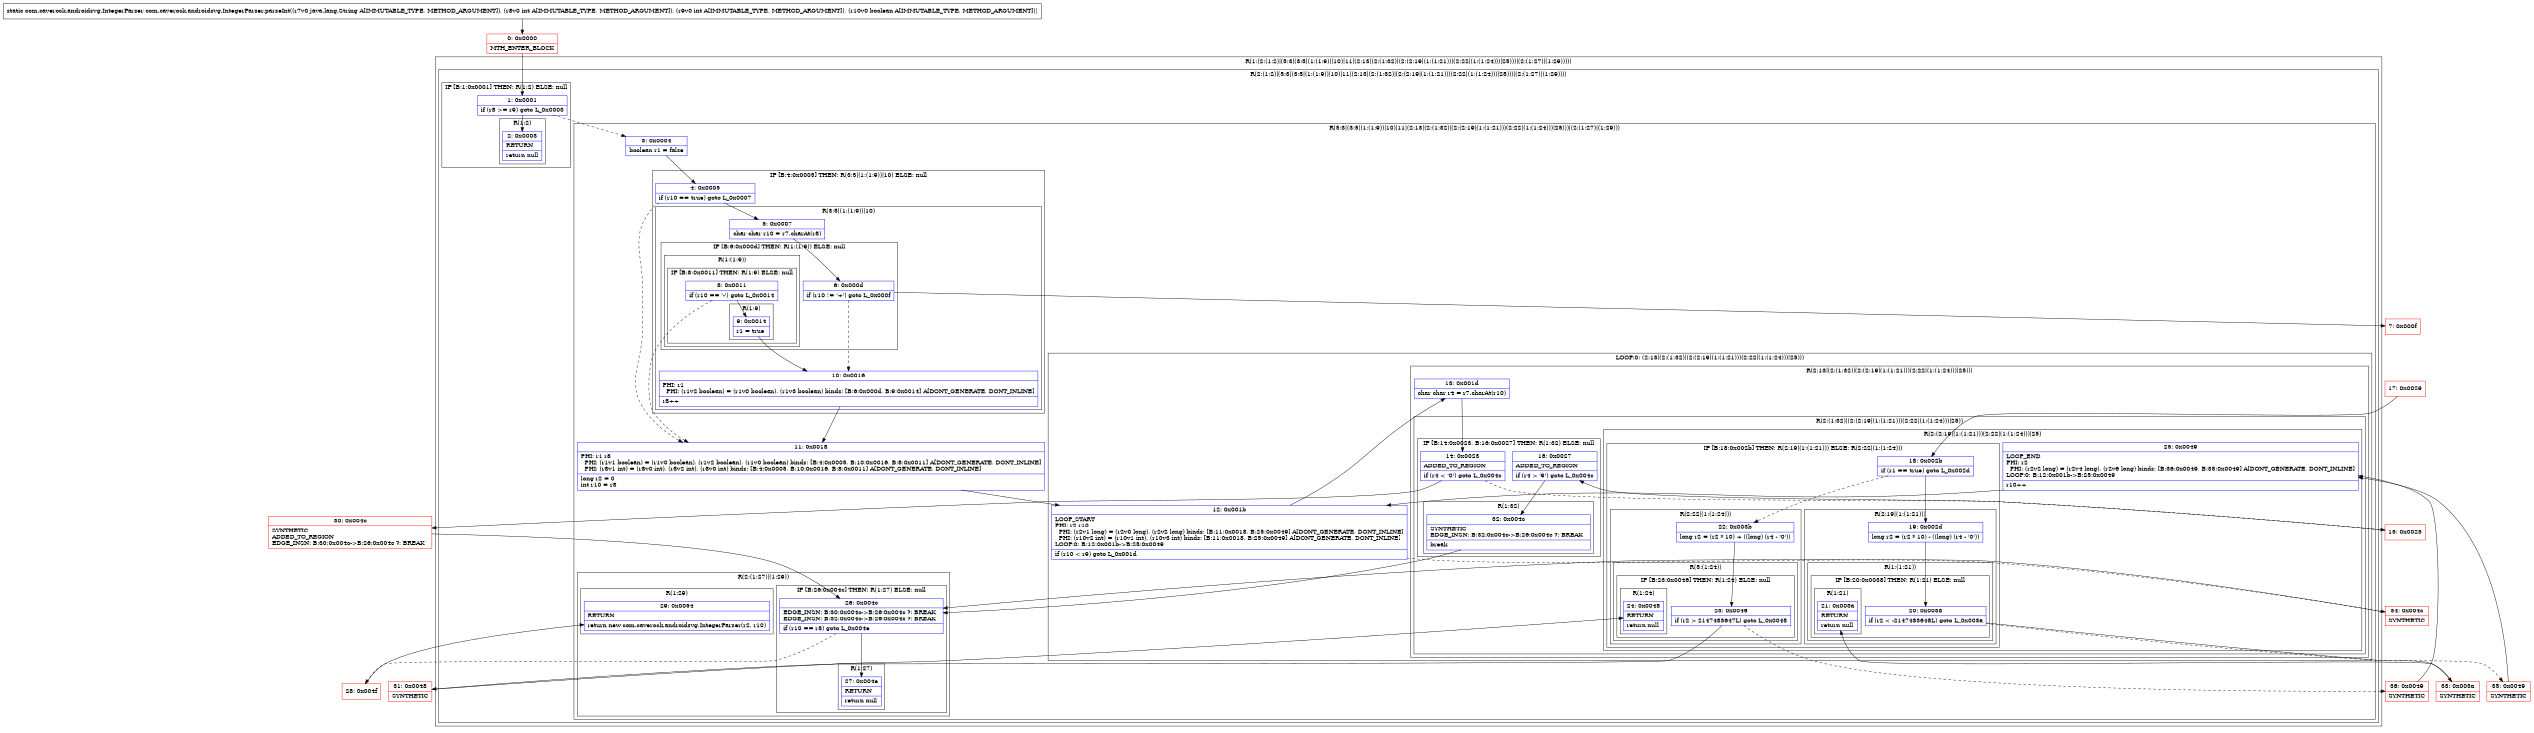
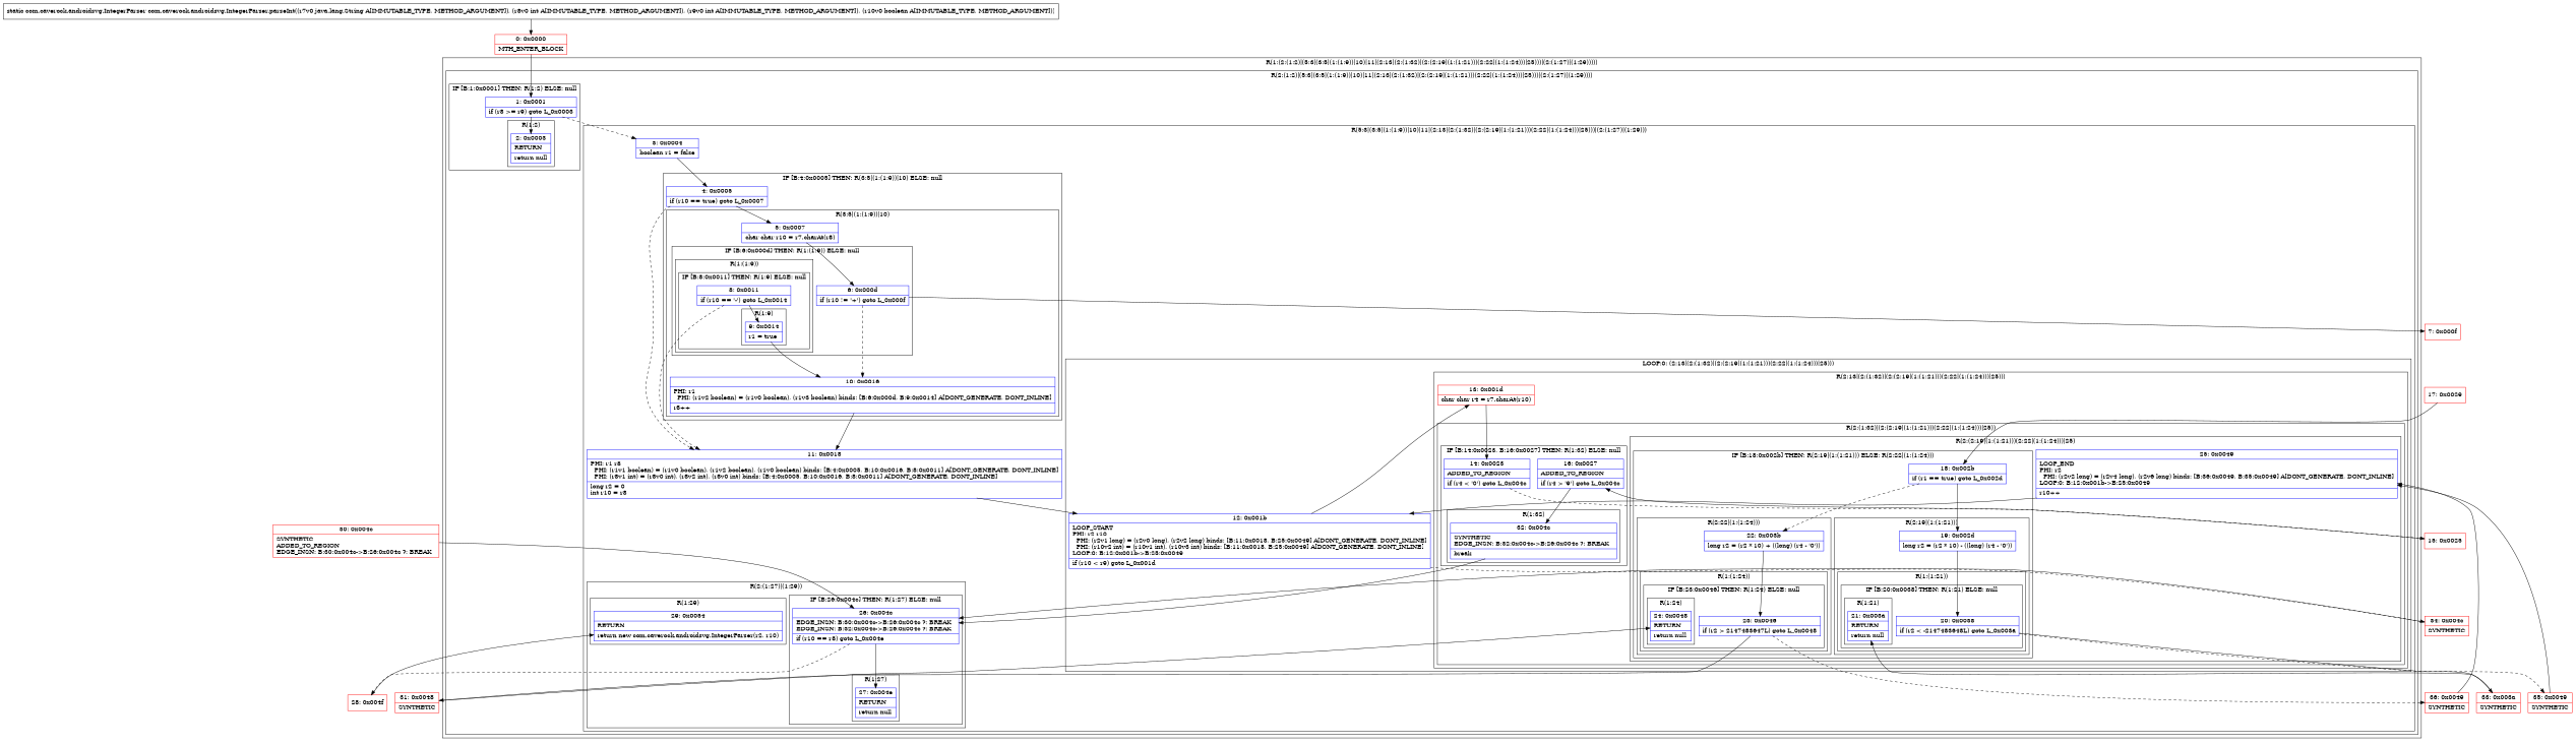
  digraph {
    node [color=blue shape=record]
    n1 [label="{2\:\ 0x0003|RETURN\l|return null\l}"]
    n2 [label="{1\:\ 0x0001|if (r8 \>= r9) goto L_0x0003\l}"]
    n3 [label="{9\:\ 0x0014|r1 = true\l}"]
    n4 [label="{8\:\ 0x0011|if (r10 == '\-') goto L_0x0014\l}"]
    n5 [label="{6\:\ 0x000d|if (r10 != '+') goto L_0x000f\l}"]
    n6 [label="{5\:\ 0x0007|char char r10 = r7.charAt(r8)\l}"]
    n7 [label="{10\:\ 0x0016|PHI: r1 \l  PHI: (r1v2 boolean) = (r1v0 boolean), (r1v3 boolean) binds: [B:6:0x000d, B:9:0x0014] A[DONT_GENERATE, DONT_INLINE]\l|r8++\l}"]
    n8 [label="{4\:\ 0x0005|if (r10 == true) goto L_0x0007\l}"]
    n9 [label="{32\:\ 0x004c|SYNTHETIC\lEDGE_INSN: B:32:0x004c\-\>B:26:0x004c ?: BREAK  \l|break\l}"]
    n10 [label="{14\:\ 0x0023|ADDED_TO_REGION\l|if (r4 \< '0') goto L_0x004c\l}"]
    n11 [label="{16\:\ 0x0027|ADDED_TO_REGION\l|if (r4 \> '9') goto L_0x004c\l}"]
    n12 [label="{21\:\ 0x003a|RETURN\l|return null\l}"]
    n13 [label="{20\:\ 0x0038|if (r2 \< \-2147483648L) goto L_0x003a\l}"]
    n14 [label="{19\:\ 0x002d|long r2 = (r2 * 10) \- ((long) (r4 \- '0'))\l}"]
    n15 [label="{24\:\ 0x0048|RETURN\l|return null\l}"]
    n16 [label="{23\:\ 0x0046|if (r2 \> 2147483647L) goto L_0x0048\l}"]
    n17 [label="{22\:\ 0x003b|long r2 = (r2 * 10) + ((long) (r4 \- '0'))\l}"]
    n18 [label="{18\:\ 0x002b|if (r1 == true) goto L_0x002d\l}"]
    n19 [label="{25\:\ 0x0049|LOOP_END\lPHI: r2 \l  PHI: (r2v2 long) = (r2v4 long), (r2v6 long) binds: [B:36:0x0049, B:35:0x0049] A[DONT_GENERATE, DONT_INLINE]\lLOOP:0: B:12:0x001b\-\>B:25:0x0049\l|r10++\l}"]
-   n20 [label="{13\:\ 0x001d|char char r4 = r7.charAt(r10)\l}"]
+   n20 [color=red label="{13\:\ 0x001d|char char r4 = r7.charAt(r10)\l}"]
    n21 [label="{12\:\ 0x001b|LOOP_START\lPHI: r2 r10 \l  PHI: (r2v1 long) = (r2v0 long), (r2v2 long) binds: [B:11:0x0018, B:25:0x0049] A[DONT_GENERATE, DONT_INLINE]\l  PHI: (r10v2 int) = (r10v1 int), (r10v3 int) binds: [B:11:0x0018, B:25:0x0049] A[DONT_GENERATE, DONT_INLINE]\lLOOP:0: B:12:0x001b\-\>B:25:0x0049\l|if (r10 \< r9) goto L_0x001d\l}"]
    n22 [label="{27\:\ 0x004e|RETURN\l|return null\l}"]
    n23 [label="{26\:\ 0x004c|EDGE_INSN: B:30:0x004c\-\>B:26:0x004c ?: BREAK  \lEDGE_INSN: B:32:0x004c\-\>B:26:0x004c ?: BREAK  \l|if (r10 == r8) goto L_0x004e\l}"]
    n24 [label="{29\:\ 0x0054|RETURN\l|return new com.caverock.androidsvg.IntegerParser(r2, r10)\l}"]
    n25 [label="{3\:\ 0x0004|boolean r1 = false\l}"]
    n26 [label="{11\:\ 0x0018|PHI: r1 r8 \l  PHI: (r1v1 boolean) = (r1v0 boolean), (r1v2 boolean), (r1v0 boolean) binds: [B:4:0x0005, B:10:0x0016, B:8:0x0011] A[DONT_GENERATE, DONT_INLINE]\l  PHI: (r8v1 int) = (r8v0 int), (r8v2 int), (r8v0 int) binds: [B:4:0x0005, B:10:0x0016, B:8:0x0011] A[DONT_GENERATE, DONT_INLINE]\l|long r2 = 0\lint r10 = r8\l}"]
    n27 [color=red label="{7\:\ 0x000f}"]
    n28 [color=red label="{15\:\ 0x0025}"]
    n29 [color=red label="{30\:\ 0x004c|SYNTHETIC\lADDED_TO_REGION\lEDGE_INSN: B:30:0x004c\-\>B:26:0x004c ?: BREAK  \l}"]
    n30 [color=red label="{33\:\ 0x003a|SYNTHETIC\l}"]
    n31 [color=red label="{35\:\ 0x0049|SYNTHETIC\l}"]
    n32 [color=red label="{31\:\ 0x0048|SYNTHETIC\l}"]
    n33 [color=red label="{36\:\ 0x0049|SYNTHETIC\l}"]
    n34 [color=red label="{34\:\ 0x004c|SYNTHETIC\l}"]
    n35 [color=red label="{28\:\ 0x004f}"]
    n36 [color=red label="{17\:\ 0x0029}"]
    n37 [color=red label="{0\:\ 0x0000|MTH_ENTER_BLOCK\l}"]
    n38 [label="{static com.caverock.androidsvg.IntegerParser com.caverock.androidsvg.IntegerParser.parseInt((r7v0 java.lang.String A[IMMUTABLE_TYPE, METHOD_ARGUMENT]), (r8v0 int A[IMMUTABLE_TYPE, METHOD_ARGUMENT]), (r9v0 int A[IMMUTABLE_TYPE, METHOD_ARGUMENT]), (r10v0 boolean A[IMMUTABLE_TYPE, METHOD_ARGUMENT])) }" color=""]
    subgraph cluster_1 {
      label="R(1:(2:(1:2)|(5:3|(3:5|(1:(1:9))|10)|11|(2:13|(2:(1:32)|(2:(2:19|(1:(1:21)))(2:22|(1:(1:24)))|25)))|(2:(1:27)|(1:29)))))"
      subgraph cluster_2 {
        label="R(2:(1:2)|(5:3|(3:5|(1:(1:9))|10)|11|(2:13|(2:(1:32)|(2:(2:19|(1:(1:21)))(2:22|(1:(1:24)))|25)))|(2:(1:27)|(1:29))))"
        subgraph cluster_3 {
          label="IF [B:1:0x0001] THEN: R(1:2) ELSE: null"
          n2
          subgraph cluster_4 {
            label="R(1:2)"
            n1
          }
        }
        subgraph cluster_5 {
          label="R(5:3|(3:5|(1:(1:9))|10)|11|(2:13|(2:(1:32)|(2:(2:19|(1:(1:21)))(2:22|(1:(1:24)))|25)))|(2:(1:27)|(1:29)))"
          n25
          n26
          subgraph cluster_6 {
            label="IF [B:4:0x0005] THEN: R(3:5|(1:(1:9))|10) ELSE: null"
            n8
            subgraph cluster_7 {
              label="R(3:5|(1:(1:9))|10)"
              n6
              n7
              subgraph cluster_8 {
                label="IF [B:6:0x000d] THEN: R(1:(1:9)) ELSE: null"
                n5
                subgraph cluster_9 {
                  label="R(1:(1:9))"
                  subgraph cluster_10 {
                    label="IF [B:8:0x0011] THEN: R(1:9) ELSE: null"
                    n4
                    subgraph cluster_11 {
                      label="R(1:9)"
                      n3
                    }
                  }
                }
              }
            }
          }
          subgraph cluster_12 {
            label="LOOP:0: (2:13|(2:(1:32)|(2:(2:19|(1:(1:21)))(2:22|(1:(1:24)))|25)))"
            n21
            subgraph cluster_13 {
              label="R(2:13|(2:(1:32)|(2:(2:19|(1:(1:21)))(2:22|(1:(1:24)))|25)))"
              n20
              subgraph cluster_14 {
                label="R(2:(1:32)|(2:(2:19|(1:(1:21)))(2:22|(1:(1:24)))|25))"
                subgraph cluster_15 {
                  label="IF [B:14:0x0023, B:16:0x0027] THEN: R(1:32) ELSE: null"
                  n10
                  n11
                  subgraph cluster_16 {
                    label="R(1:32)"
                    n9
                  }
                }
                subgraph cluster_17 {
                  label="R(2:(2:19|(1:(1:21)))(2:22|(1:(1:24)))|25)"
                  n19
                  subgraph cluster_18 {
                    label="IF [B:18:0x002b] THEN: R(2:19|(1:(1:21))) ELSE: R(2:22|(1:(1:24)))"
                    n18
                    subgraph cluster_19 {
                      label="R(2:19|(1:(1:21)))"
                      n14
                      subgraph cluster_20 {
                        label="R(1:(1:21))"
                        subgraph cluster_21 {
                          label="IF [B:20:0x0038] THEN: R(1:21) ELSE: null"
                          n13
                          subgraph cluster_22 {
                            label="R(1:21)"
                            n12
                          }
                        }
                      }
                    }
                    subgraph cluster_23 {
                      label="R(2:22|(1:(1:24)))"
                      n17
                      subgraph cluster_24 {
-                       label="R(5:(1:24))"
+                       label="R(1:(1:24))"
                        subgraph cluster_25 {
                          label="IF [B:23:0x0046] THEN: R(1:24) ELSE: null"
                          n16
                          subgraph cluster_26 {
                            label="R(1:24)"
                            n15
                          }
                        }
                      }
                    }
                  }
                }
              }
            }
          }
          subgraph cluster_27 {
            label="R(2:(1:27)|(1:29))"
            subgraph cluster_28 {
              label="IF [B:26:0x004c] THEN: R(1:27) ELSE: null"
              n23
              subgraph cluster_29 {
                label="R(1:27)"
                n22
              }
            }
            subgraph cluster_30 {
              label="R(1:29)"
              n24
            }
          }
        }
      }
    }
    n2 -> n1
    n2 -> n25 [style=dashed]
    n3 -> n7
    n4 -> n3
    n4 -> n26 [style=dashed]
    n5 -> n7 [style=dashed]
    n5 -> n27
    n6 -> n5
    n7 -> n26
    n8 -> n6
    n8 -> n26 [style=dashed]
    n9 -> n23
    n10 -> n28 [style=dashed]
-   n10 -> n29
    n11 -> n9
    n13 -> n30
    n13 -> n31 [style=dashed]
    n14 -> n13
    n16 -> n32
    n16 -> n33 [style=dashed]
    n17 -> n16
    n18 -> n14
    n18 -> n17 [style=dashed]
    n19 -> n21
    n20 -> n10
    n21 -> n20
    n21 -> n34 [style=dashed]
    n23 -> n22
    n23 -> n35 [style=dashed]
    n25 -> n8
    n26 -> n21
    n28 -> n11
    n29 -> n23
    n30 -> n12
    n31 -> n19
    n32 -> n15
    n33 -> n19
    n34 -> n23
    n35 -> n24
    n36 -> n18
    n37 -> n2
    n38 -> n37
  }
